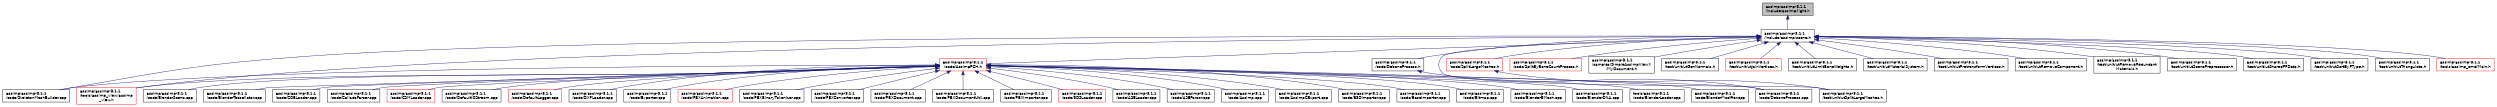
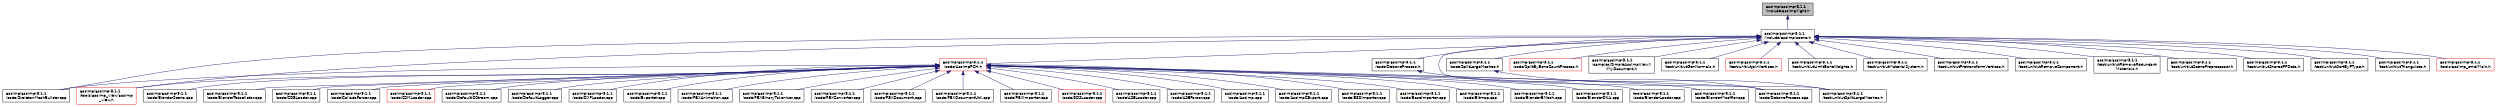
  digraph {
    node [color=black fillcolor=white fontname=Helvetica fontsize=10 shape=record style=filled]
    edge [color=midnightblue dir=back fontname=Helvetica fontsize=10 labelfontname=Helvetica labelfontsize=10 style=solid]
    n1 [fillcolor=grey75 fontcolor=black height=0.2 label="assimp/assimp-3.1.1\l/include/assimp/light.h" width=0.4]
    n2 [height=0.2 label="assimp/assimp-3.1.1\l/include/assimp/scene.h" width=0.4]
    n3 [color=red height=0.2 label="assimp/assimp-3.1.1\l/code/AssimpPCH.h" width=0.4]
    n4 [height=0.2 label="assimp/assimp-3.1.1\l/code/SkeletonMeshBuilder.cpp" width=0.4]
    n5 [color=red height=0.2 label="assimp/assimp-3.1.1\l/tools/assimp_view/assimp\l_view.h" width=0.4]
    n6 [height=0.2 label="assimp/assimp-3.1.1\l/code/DeboneProcess.h" width=0.4]
-   n7 [color=red height=0.2 label="assimp/assimp-3.1.1\l/code/SplitLargeMeshes.h" width=0.4]
+   n7 [height=0.2 label="assimp/assimp-3.1.1\l/code/SplitLargeMeshes.h" width=0.4]
    n8 [height=0.2 label="assimp/assimp-3.1.1\l/test/unit/utSplitLargeMeshes.h" width=0.4]
    n9 [color=red height=0.2 label="assimp/assimp-3.1.1\l/code/SplitByBoneCountProcess.h" width=0.4]
    n10 [height=0.2 label="assimp/assimp-3.1.1\l/samples/SimpleAssimpViewX\l/MyDocument.h" width=0.4]
    n11 [height=0.2 label="assimp/assimp-3.1.1\l/test/unit/utGenNormals.h" width=0.4]
    n12 [color=red height=0.2 label="assimp/assimp-3.1.1\l/test/unit/utJoinVertices.h" width=0.4]
    n13 [height=0.2 label="assimp/assimp-3.1.1\l/test/unit/utLimitBoneWeights.h" width=0.4]
    n14 [height=0.2 label="assimp/assimp-3.1.1\l/test/unit/utMaterialSystem.h" width=0.4]
    n15 [height=0.2 label="assimp/assimp-3.1.1\l/test/unit/utPretransformVertices.h" width=0.4]
    n16 [height=0.2 label="assimp/assimp-3.1.1\l/test/unit/utRemoveComponent.h" width=0.4]
    n17 [height=0.2 label="assimp/assimp-3.1.1\l/test/unit/utRemoveRedundant\lMaterials.h" width=0.4]
    n18 [height=0.2 label="assimp/assimp-3.1.1\l/test/unit/utScenePreprocessor.h" width=0.4]
    n19 [height=0.2 label="assimp/assimp-3.1.1\l/test/unit/utSharedPPData.h" width=0.4]
    n20 [height=0.2 label="assimp/assimp-3.1.1\l/test/unit/utSortByPType.h" width=0.4]
    n21 [height=0.2 label="assimp/assimp-3.1.1\l/test/unit/utTriangulate.h" width=0.4]
    n22 [color=red height=0.2 label="assimp/assimp-3.1.1\l/tools/assimp_cmd/Main.h" width=0.4]
    n23 [color=red height=0.2 label="assimp/assimp-3.1.1\l/code/3DSLoader.cpp" width=0.4]
    n24 [height=0.2 label="assimp/assimp-3.1.1\l/code/ASELoader.cpp" width=0.4]
    n25 [height=0.2 label="assimp/assimp-3.1.1\l/code/ASEParser.cpp" width=0.4]
    n26 [height=0.2 label="assimp/assimp-3.1.1\l/code/Assimp.cpp" width=0.4]
    n27 [height=0.2 label="assimp/assimp-3.1.1\l/code/AssimpCExport.cpp" width=0.4]
    n28 [height=0.2 label="assimp/assimp-3.1.1\l/code/B3DImporter.cpp" width=0.4]
    n29 [height=0.2 label="assimp/assimp-3.1.1\l/code/BaseImporter.cpp" width=0.4]
    n30 [height=0.2 label="assimp/assimp-3.1.1\l/code/Bitmap.cpp" width=0.4]
    n31 [height=0.2 label="assimp/assimp-3.1.1\l/code/BlenderBMesh.cpp" width=0.4]
    n32 [height=0.2 label="assimp/assimp-3.1.1\l/code/BlenderDNA.cpp" width=0.4]
    n33 [height=0.2 label="tools/assimp-3.1.1\l/code/BlenderLoader.cpp" width=0.4]
    n34 [height=0.2 label="assimp/assimp-3.1.1\l/code/BlenderModifier.cpp" width=0.4]
    n35 [height=0.2 label="assimp/assimp-3.1.1\l/code/BlenderScene.cpp" width=0.4]
    n36 [height=0.2 label="assimp/assimp-3.1.1\l/code/BlenderTessellator.cpp" width=0.4]
    n37 [height=0.2 label="assimp/assimp-3.1.1\l/code/COBLoader.cpp" width=0.4]
    n38 [height=0.2 label="assimp/assimp-3.1.1\l/code/ColladaParser.cpp" width=0.4]
    n39 [color=red height=0.2 label="assimp/assimp-3.1.1\l/code/CSMLoader.cpp" width=0.4]
    n40 [height=0.2 label="assimp/assimp-3.1.1\l/code/DeboneProcess.cpp" width=0.4]
    n41 [height=0.2 label="assimp/assimp-3.1.1\l/code/DefaultIOStream.cpp" width=0.4]
-   n42 [color=red height=0.2 label="assimp/assimp-3.1.1\l/code/DefaultLogger.cpp" width=0.4]
+   n42 [height=0.2 label="assimp/assimp-3.1.1\l/code/DefaultLogger.cpp" width=0.4]
    n43 [height=0.2 label="assimp/assimp-3.1.1\l/code/DXFLoader.cpp" width=0.4]
    n44 [height=0.2 label="assimp/assimp-3.1.1\l/code/Exporter.cpp" width=0.4]
-   n45 [color=red height=0.2 label="assimp/assimp-3.1.1\l/code/FBXAnimation.cpp" width=0.4]
+   n45 [height=0.2 label="assimp/assimp-3.1.1\l/code/FBXAnimation.cpp" width=0.4]
    n46 [height=0.2 label="assimp/assimp-3.1.1\l/code/FBXBinaryTokenizer.cpp" width=0.4]
    n47 [height=0.2 label="assimp/assimp-3.1.1\l/code/FBXConverter.cpp" width=0.4]
    n48 [height=0.2 label="assimp/assimp-3.1.1\l/code/FBXDocument.cpp" width=0.4]
    n49 [height=0.2 label="assimp/assimp-3.1.1\l/code/FBXDocumentUtil.cpp" width=0.4]
    n50 [height=0.2 label="assimp/assimp-3.1.1\l/code/FBXImporter.cpp" width=0.4]
    n1 -> n2
    n2 -> n3
    n2 -> n4
    n2 -> n5
    n2 -> n6
    n2 -> n7
    n2 -> n8
    n2 -> n9
    n2 -> n10
    n2 -> n11
    n2 -> n12
    n2 -> n13
    n2 -> n14
    n2 -> n15
    n2 -> n16
    n2 -> n17
    n2 -> n18
    n2 -> n19
    n2 -> n20
    n2 -> n21
    n2 -> n22
    n3 -> n4
    n3 -> n5
    n3 -> n23
    n3 -> n24
    n3 -> n25
    n3 -> n26
    n3 -> n27
    n3 -> n28
    n3 -> n29
    n3 -> n30
    n3 -> n31
    n3 -> n32
    n3 -> n33
    n3 -> n34
    n3 -> n35
    n3 -> n36
    n3 -> n37
    n3 -> n38
    n3 -> n39
    n3 -> n40
    n3 -> n41
    n3 -> n42
    n3 -> n43
    n3 -> n44
    n3 -> n45
    n3 -> n46
    n3 -> n47
    n3 -> n48
    n3 -> n49
    n3 -> n50
    n6 -> n40
    n7 -> n8
  }
